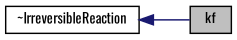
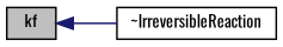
  digraph {
    rankdir=LR
    fontname=Oswald
    node [color=black fontname=Oswald fontsize=10 shape=record]
    n1 [fillcolor=grey75 fontcolor=black height=0.2 label=kf style=filled width=0.4]
    n2 [height=0.2 label="~IrreversibleReaction" width=0.4]
-   n2 -> n1 [color=midnightblue dir=back fontname=Oswald fontsize=10 labelfontname=FreeSans labelfontsize=10 style=solid]
+   n1 -> n2 [color=midnightblue dir=back fontname=Oswald fontsize=10 labelfontname=FreeSans labelfontsize=10 style=solid]
  }
